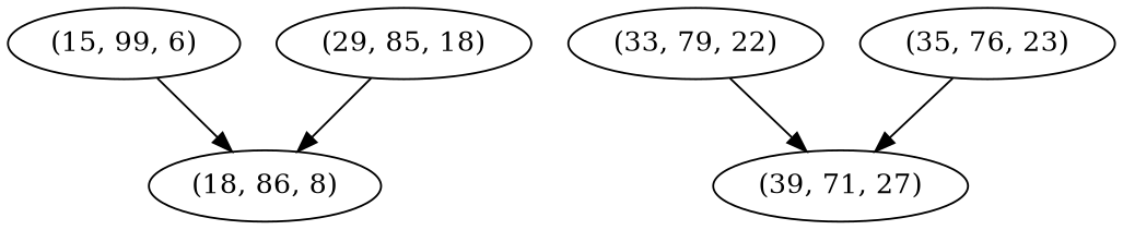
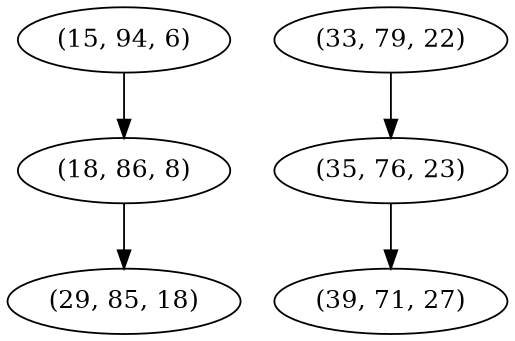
  digraph {
    n1 [label="(18, 86, 8)"]
-   "(15, 99, 6)"
+   "(15, 99, 6)" [label="(15, 94, 6)"]
    "(29, 85, 18)"
    "(33, 79, 22)"
    "(35, 76, 23)"
    "(39, 71, 27)"
-   "(29, 85, 18)" -> n1
+   n1 -> "(29, 85, 18)"
    "(15, 99, 6)" -> n1
-   "(33, 79, 22)" -> "(39, 71, 27)"
+   "(33, 79, 22)" -> "(35, 76, 23)"
    "(35, 76, 23)" -> "(39, 71, 27)"
  }
